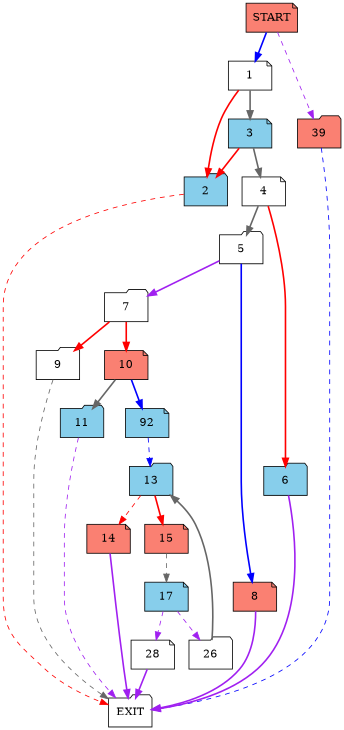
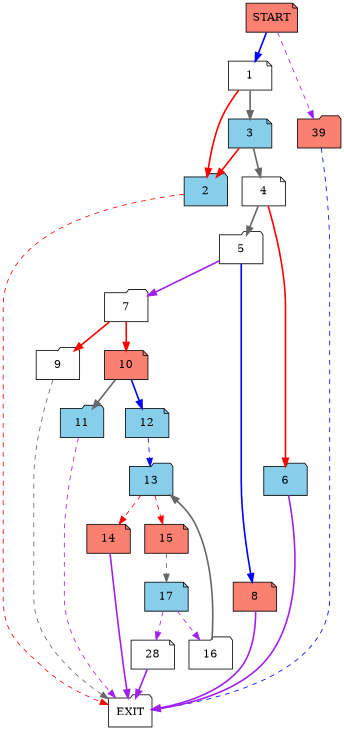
  digraph {
    node [fillcolor=white shape=note style=filled]
    edge [color=purple style=bold]
    n1 [fillcolor=salmon label=START]
    1
    n3 [fillcolor=salmon label=39 shape=folder]
    2 [fillcolor=skyblue shape=folder]
    3 [fillcolor=skyblue]
    n6 [label=EXIT shape=folder]
    4
    5 [shape=folder]
    6 [fillcolor=skyblue shape=folder]
    7 [shape=folder]
    8 [fillcolor=salmon]
    9 [shape=folder]
    10 [fillcolor=salmon]
    11 [fillcolor=skyblue shape=folder]
-   12 [fillcolor=skyblue label=92]
+   12 [fillcolor=skyblue]
    13 [fillcolor=skyblue shape=folder]
    14 [fillcolor=salmon]
    15 [fillcolor=salmon]
    17 [fillcolor=skyblue]
-   16 [shape=folder label=26]
+   16 [shape=folder]
    n21 [label=28]
    n1 -> 1 [color=blue]
    n1 -> n3 [style=dashed]
    1 -> 2 [color=red]
    1 -> 3 [color=gray40]
    n3 -> n6 [color=blue style=dashed]
    2 -> n6 [color=red style=dashed]
    3 -> 2 [color=red]
    3 -> 4 [color=gray40]
    4 -> 5 [color=gray40]
    4 -> 6 [color=red]
    5 -> 7
    5 -> 8 [color=blue]
    6 -> n6
    7 -> 9 [color=red]
    7 -> 10 [color=red]
    8 -> n6
    9 -> n6 [color=gray40 style=dashed]
    10 -> 11 [color=gray40]
    10 -> 12 [color=blue]
    11 -> n6 [style=dashed]
    12 -> 13 [color=blue style=dashed]
    13 -> 14 [color=red style=dashed]
-   13 -> 15 [color=red]
+   13 -> 15 [color=red style=dashed]
    14 -> n6
    15 -> 17 [color=gray40 style=dashed]
    17 -> 16 [style=dashed]
    17 -> n21 [style=dashed]
    16 -> 13 [color=gray40]
    n21 -> n6
  }
